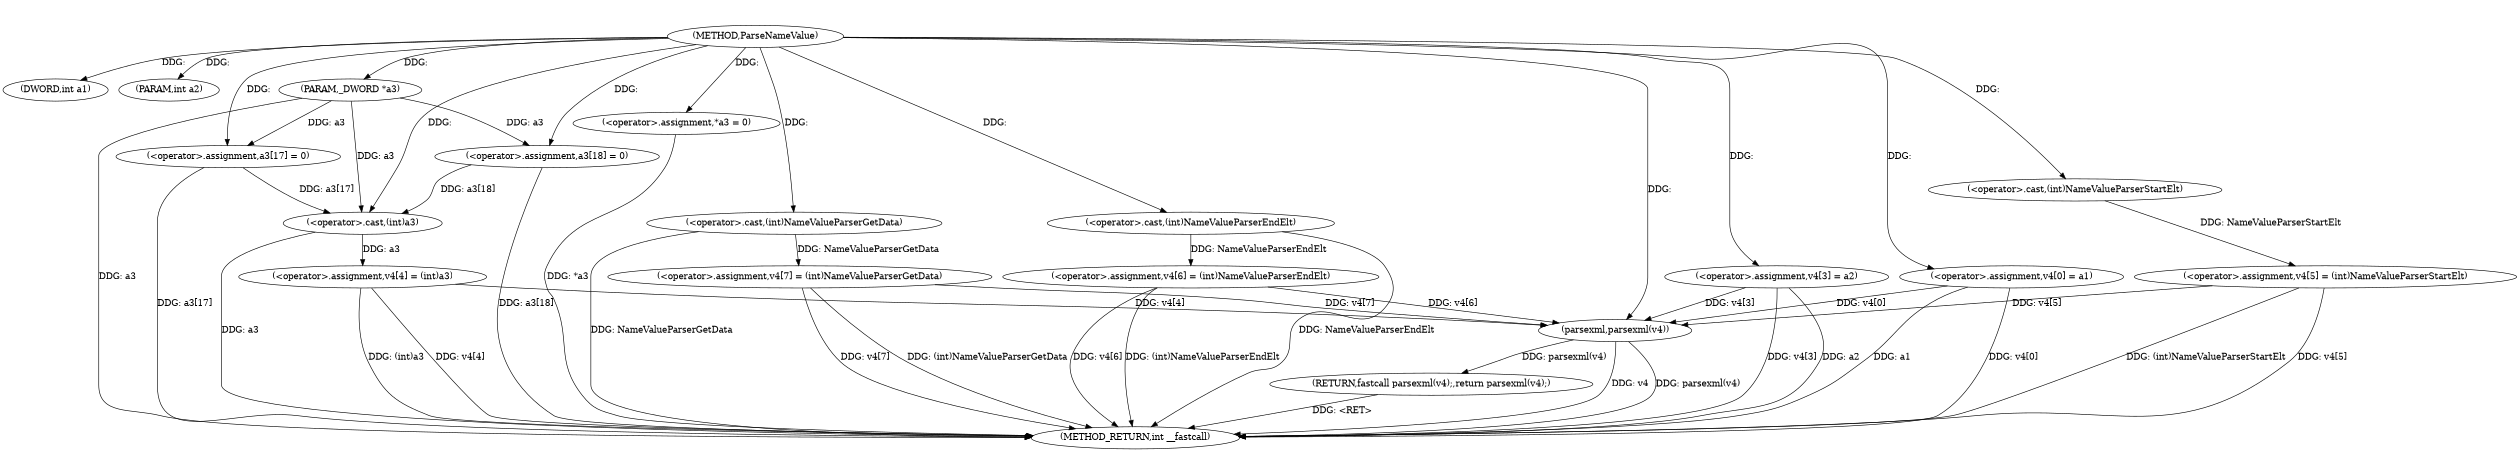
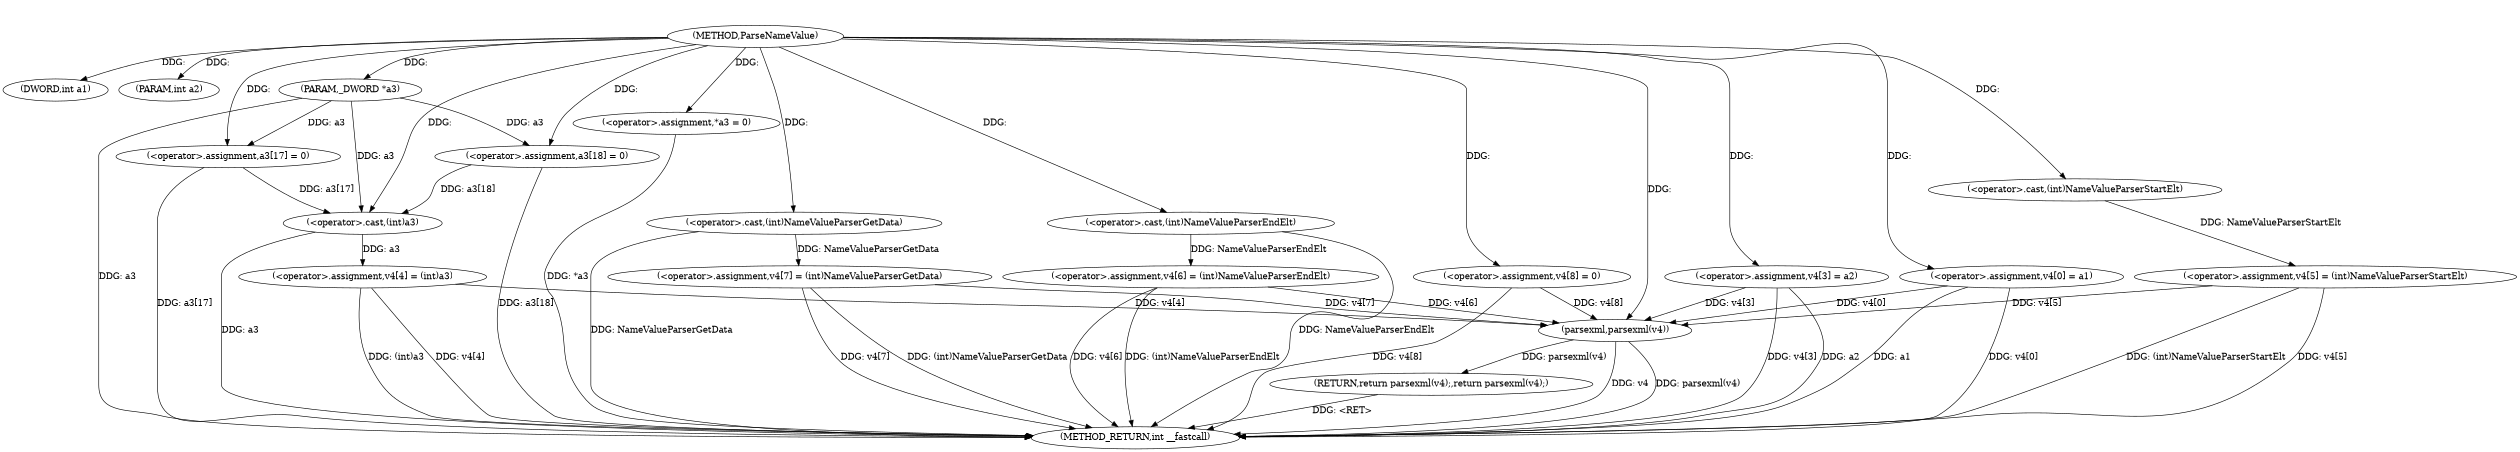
  digraph {
    n1 [label="(METHOD,ParseNameValue)"]
    n2 [label="(DWORD,int a1)"]
    n3 [label="(PARAM,int a2)"]
    n4 [label="(PARAM,_DWORD *a3)"]
    n5 [label="(<operator>.assignment,a3[17] = 0)"]
    n6 [label="(<operator>.assignment,a3[18] = 0)"]
    n7 [label="(<operator>.assignment,*a3 = 0)"]
+   n8 [label="(<operator>.assignment,v4[8] = 0)"]
    n9 [label="(<operator>.cast,(int)NameValueParserGetData)"]
    n10 [label="(<operator>.cast,(int)NameValueParserEndElt)"]
    n11 [label="(<operator>.assignment,v4[3] = a2)"]
    n12 [label="(<operator>.cast,(int)a3)"]
    n13 [label="(<operator>.cast,(int)NameValueParserStartElt)"]
    n14 [label="(<operator>.assignment,v4[0] = a1)"]
    n15 [label="(parsexml,parsexml(v4))"]
    n16 [label="(METHOD_RETURN,int __fastcall)"]
    n17 [label="(<operator>.assignment,v4[7] = (int)NameValueParserGetData)"]
    n18 [label="(<operator>.assignment,v4[6] = (int)NameValueParserEndElt)"]
    n19 [label="(<operator>.assignment,v4[4] = (int)a3)"]
    n20 [label="(<operator>.assignment,v4[5] = (int)NameValueParserStartElt)"]
-   n21 [label="(RETURN,fastcall parsexml(v4);,return parsexml(v4);)"]
+   n21 [label="(RETURN,return parsexml(v4);,return parsexml(v4);)"]
    n1 -> n2 [label="DDG: "]
    n1 -> n3 [label="DDG: "]
    n1 -> n4 [label="DDG: "]
    n1 -> n5 [label="DDG: "]
    n1 -> n6 [label="DDG: "]
    n1 -> n7 [label="DDG: "]
+   n1 -> n8 [label="DDG: "]
    n1 -> n9 [label="DDG: "]
    n1 -> n10 [label="DDG: "]
    n1 -> n11 [label="DDG: "]
    n1 -> n12 [label="DDG: "]
    n1 -> n13 [label="DDG: "]
    n1 -> n14 [label="DDG: "]
    n1 -> n15 [label="DDG: "]
    n4 -> n5 [label="DDG: a3"]
    n4 -> n6 [label="DDG: a3"]
    n4 -> n12 [label="DDG: a3"]
    n4 -> n16 [label="DDG: a3"]
    n5 -> n12 [label="DDG: a3[17]"]
    n5 -> n16 [label="DDG: a3[17]"]
    n6 -> n12 [label="DDG: a3[18]"]
    n6 -> n16 [label="DDG: a3[18]"]
    n7 -> n16 [label="DDG: *a3"]
+   n8 -> n15 [label="DDG: v4[8]"]
+   n8 -> n16 [label="DDG: v4[8]"]
    n9 -> n16 [label="DDG: NameValueParserGetData"]
    n9 -> n17 [label="DDG: NameValueParserGetData"]
    n10 -> n16 [label="DDG: NameValueParserEndElt"]
    n10 -> n18 [label="DDG: NameValueParserEndElt"]
    n11 -> n15 [label="DDG: v4[3]"]
    n11 -> n16 [label="DDG: v4[3]"]
    n11 -> n16 [label="DDG: a2"]
    n12 -> n16 [label="DDG: a3"]
    n12 -> n19 [label="DDG: a3"]
    n13 -> n20 [label="DDG: NameValueParserStartElt"]
    n14 -> n15 [label="DDG: v4[0]"]
    n14 -> n16 [label="DDG: v4[0]"]
    n14 -> n16 [label="DDG: a1"]
    n15 -> n16 [label="DDG: v4"]
    n15 -> n16 [label="DDG: parsexml(v4)"]
    n15 -> n21 [label="DDG: parsexml(v4)"]
    n17 -> n15 [label="DDG: v4[7]"]
    n17 -> n16 [label="DDG: (int)NameValueParserGetData"]
    n17 -> n16 [label="DDG: v4[7]"]
    n18 -> n15 [label="DDG: v4[6]"]
    n18 -> n16 [label="DDG: (int)NameValueParserEndElt"]
    n18 -> n16 [label="DDG: v4[6]"]
    n19 -> n15 [label="DDG: v4[4]"]
    n19 -> n16 [label="DDG: (int)a3"]
    n19 -> n16 [label="DDG: v4[4]"]
    n20 -> n15 [label="DDG: v4[5]"]
    n20 -> n16 [label="DDG: (int)NameValueParserStartElt"]
    n20 -> n16 [label="DDG: v4[5]"]
    n21 -> n16 [label="DDG: <RET>"]
  }
